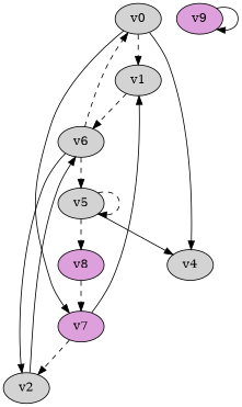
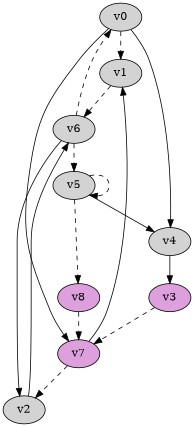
  digraph {
    node [fillcolor=lightgrey player=1 style=filled]
    edge [style=dashed]
    v0
    v1
    v4 [player=0]
    v7 [fillcolor=plum]
    v6
+   v3 [fillcolor=plum]
    v2
    v5 [player=0]
    v8 [fillcolor=plum player=0]
-   v9 [fillcolor=plum]
    v0 -> v1
    v0 -> v4 [style=solid]
    v0 -> v7 [constraint="t < 9" style=solid]
    v1 -> v6
+   v4 -> v3 [style=solid]
    v7 -> v1 [style=solid]
    v7 -> v2
    v6 -> v0
    v6 -> v2 [style=solid]
    v6 -> v5
+   v3 -> v7
    v2 -> v6 [style=solid]
    v5 -> v4 [style=solid]
    v5 -> v5
    v5 -> v8
    v8 -> v7
-   v9 -> v9 [style=solid]
  }
